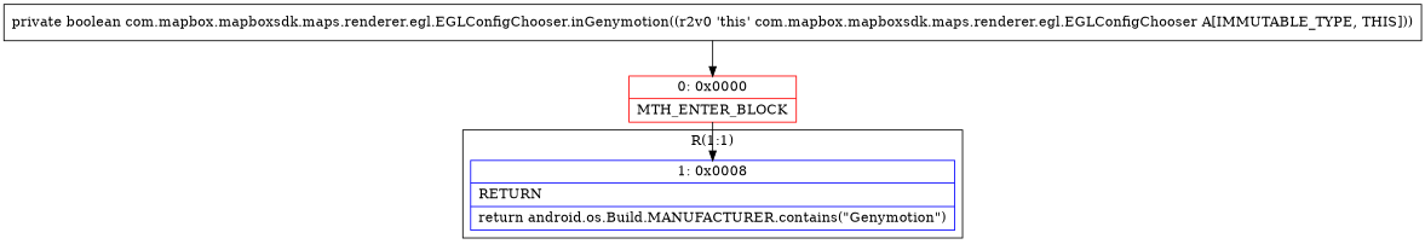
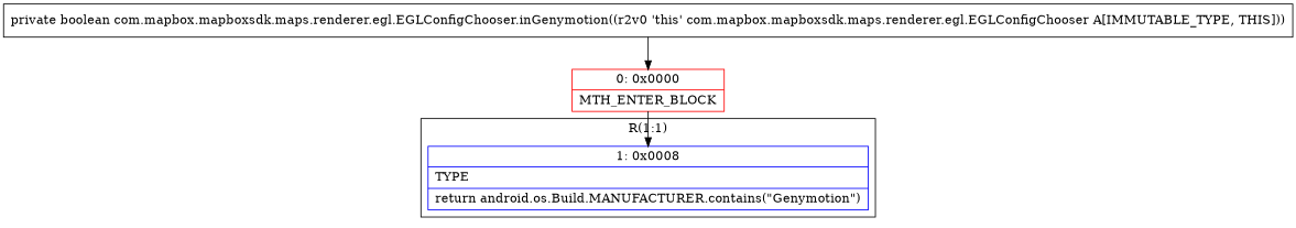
  digraph {
    node [shape=record]
-   n1 [color=blue label="{1\:\ 0x0008|RETURN\l|return android.os.Build.MANUFACTURER.contains(\"Genymotion\")\l}"]
+   n1 [color=blue label="{1\:\ 0x0008|TYPE\l|return android.os.Build.MANUFACTURER.contains(\"Genymotion\")\l}"]
    n2 [color=red label="{0\:\ 0x0000|MTH_ENTER_BLOCK\l}"]
    n3 [label="{private boolean com.mapbox.mapboxsdk.maps.renderer.egl.EGLConfigChooser.inGenymotion((r2v0 'this' com.mapbox.mapboxsdk.maps.renderer.egl.EGLConfigChooser A[IMMUTABLE_TYPE, THIS])) }"]
    subgraph cluster_1 {
      label="R(1:1)"
      n1
    }
    n2 -> n1
    n3 -> n2
  }
